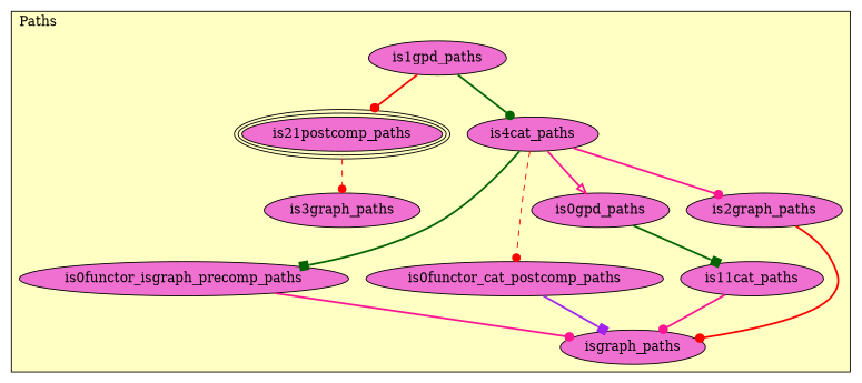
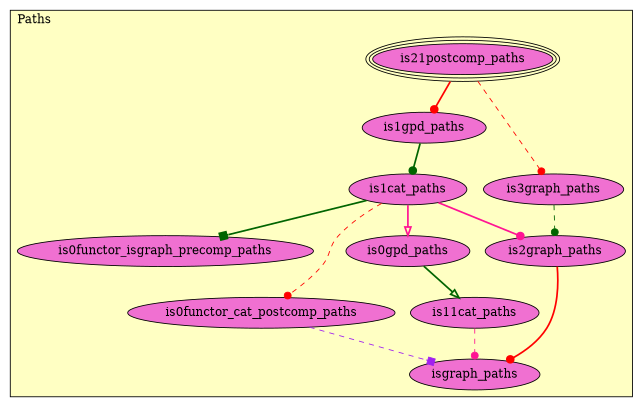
  digraph {
    node [fillcolor="#F070D1" style=filled]
    edge [arrowhead=dot color=red style=bold]
    n1 [label=is21postcomp_paths peripheries=3]
    n2 [label=is1gpd_paths]
-   n3 [label=is4cat_paths]
+   n3 [label=is1cat_paths]
    n4 [label=is0functor_isgraph_precomp_paths]
    n5 [label=is0functor_cat_postcomp_paths]
    n6 [label=is0gpd_paths]
    n7 [label=is11cat_paths]
    n8 [label=is3graph_paths]
    n9 [label=is2graph_paths]
    n10 [label=isgraph_paths]
    subgraph cluster_1 {
      fillcolor="#FFFFC3"
      label=Paths
      labeljust=l
      style=filled
      n1
      n2
      n3
      n4
      n5
      n6
      n7
      n8
      n9
      n10
    }
-   n2 -> n1
+   n1 -> n2
    n1 -> n8 [style=dashed]
    n2 -> n3 [color=darkgreen]
    n3 -> n4 [arrowhead=box color=darkgreen]
    n3 -> n5 [style=dashed]
    n3 -> n6 [arrowhead=onormal color=deeppink]
    n3 -> n9 [color=deeppink]
-   n4 -> n10 [color=deeppink]
-   n5 -> n10 [arrowhead=box color=purple]
-   n6 -> n7 [arrowhead=box color=darkgreen]
-   n7 -> n10 [color=deeppink]
+   n5 -> n10 [arrowhead=box color=purple style=dashed]
+   n6 -> n7 [arrowhead=onormal color=darkgreen]
+   n7 -> n10 [color=deeppink style=dashed]
+   n8 -> n9 [color=darkgreen style=dashed]
    n9 -> n10
  }
